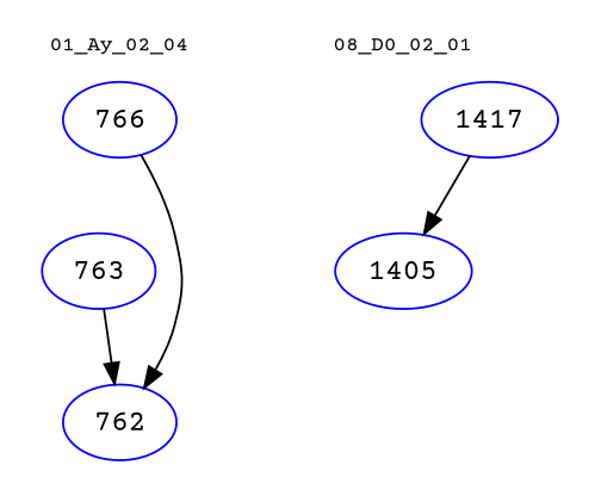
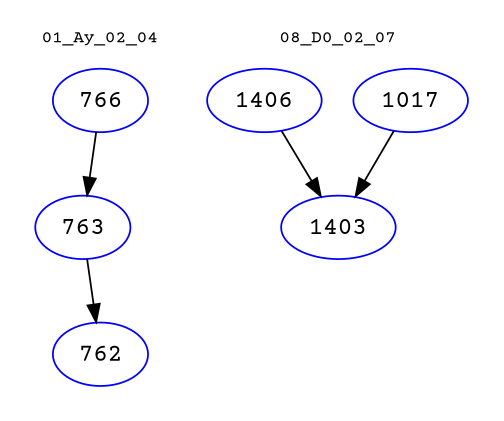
  digraph {
    fontname="Courier Prime"
    node [color=blue fontname="Courier Prime"]
    edge [color=black fontname="Courier Prime"]
    n1 [label=766]
    n2 [label=763]
    n3 [label=762]
-   n4 [label=1417]
-   n6 [label=1405]
+   n4 [label=1017]
+   n5 [label=1406]
+   n6 [label=1403]
    subgraph cluster_1 {
      color=white
      fontsize=10
      label="01_Ay_02_04"
      n1
      n2
      n3
    }
    subgraph cluster_2 {
      color=white
      fontsize=10
-     label="08_D0_02_01"
+     label="08_D0_02_07"
      n4
+     n5
      n6
    }
-   n1 -> n3
+   n1 -> n2
    n2 -> n3
    n4 -> n6
+   n5 -> n6
  }
